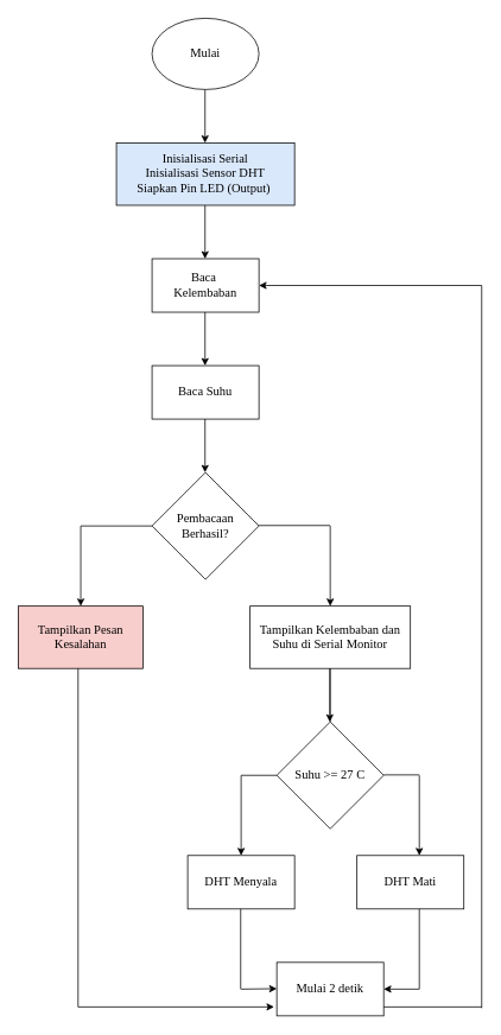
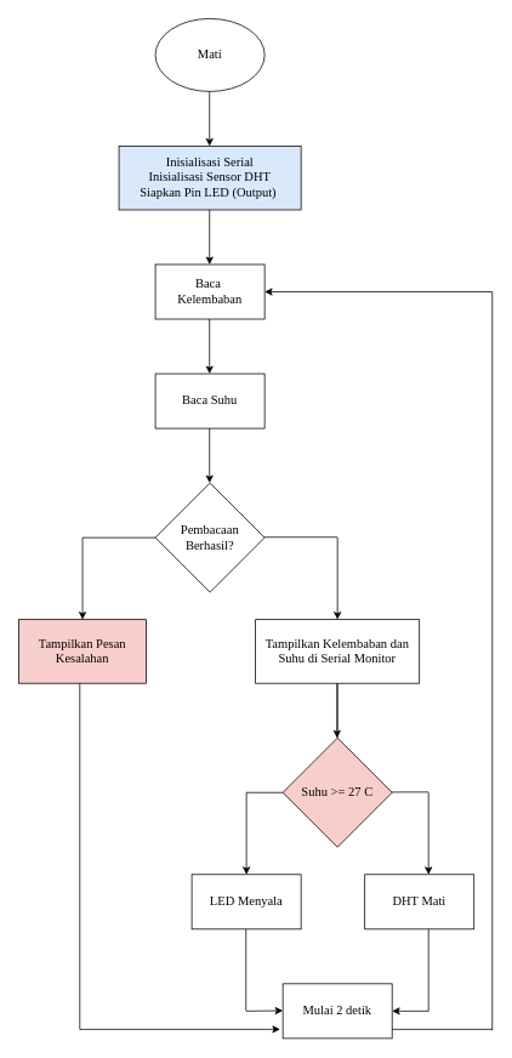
  <mxCell id="0" />
  <mxCell id="1" parent="0" />
  <mxCell id="2" value="" style="endArrow=classic;html=1;rounded=0;exitX=0.5;exitY=1;exitDx=0;exitDy=0;" edge="1" parent="1"><mxGeometry width="50" height="50" relative="1" as="geometry"><mxPoint x="229.5" y="100" as="sourcePoint" /><mxPoint x="229.5" y="160" as="targetPoint" /></mxGeometry></mxCell>
  <mxCell id="3" value="&lt;div&gt;&lt;font style=&quot;font-size: 14px;&quot; face=&quot;Comic Sans MS&quot;&gt;&lt;br&gt;&lt;/font&gt;&lt;/div&gt;&lt;font style=&quot;font-size: 14px;&quot; face=&quot;Comic Sans MS&quot;&gt;&lt;div&gt;&lt;font style=&quot;&quot; face=&quot;Comic Sans MS&quot;&gt;&lt;br&gt;&lt;/font&gt;&lt;/div&gt;Inisialisasi Serial&lt;/font&gt;&lt;div&gt;&lt;font style=&quot;font-size: 14px;&quot; face=&quot;Comic Sans MS&quot;&gt;Inisialisasi Sensor DHT&lt;/font&gt;&lt;/div&gt;&lt;div&gt;&lt;font style=&quot;font-size: 14px;&quot; face=&quot;Comic Sans MS&quot;&gt;&lt;font style=&quot;&quot;&gt;Siapkan Pin LED (&lt;font style=&quot;&quot;&gt;Output&lt;/font&gt;)&lt;/font&gt;&amp;nbsp;&lt;br&gt;&lt;/font&gt;&lt;div&gt;&lt;div&gt;&lt;font size=&quot;3&quot;&gt;&lt;br&gt;&lt;/font&gt;&lt;/div&gt;&lt;/div&gt;&lt;div&gt;&lt;div&gt;&lt;br&gt;&lt;/div&gt;&lt;/div&gt;&lt;/div&gt;" style="rounded=0;whiteSpace=wrap;html=1;fillColor=#dae8fc;" vertex="1" parent="1"><mxGeometry x="130" y="160" width="200" height="70" as="geometry" /></mxCell>
  <mxCell id="4" value="" style="endArrow=classic;html=1;rounded=0;exitX=0.5;exitY=1;exitDx=0;exitDy=0;" edge="1" parent="1"><mxGeometry width="50" height="50" relative="1" as="geometry"><mxPoint x="229.5" y="230" as="sourcePoint" /><mxPoint x="229.5" y="290" as="targetPoint" /></mxGeometry></mxCell>
  <mxCell id="5" value="&lt;font face=&quot;Comic Sans MS&quot;&gt;&lt;span style=&quot;font-size: 14px;&quot;&gt;Baca&amp;nbsp;&lt;/span&gt;&lt;/font&gt;&lt;div&gt;&lt;font face=&quot;Comic Sans MS&quot;&gt;&lt;span style=&quot;font-size: 14px;&quot;&gt;Kelembaban&lt;/span&gt;&lt;/font&gt;&lt;/div&gt;" style="rounded=0;whiteSpace=wrap;html=1;" vertex="1" parent="1"><mxGeometry x="170" y="290" width="120" height="60" as="geometry" /></mxCell>
  <mxCell id="6" value="" style="endArrow=classic;html=1;rounded=0;exitX=0.5;exitY=1;exitDx=0;exitDy=0;" edge="1" parent="1"><mxGeometry width="50" height="50" relative="1" as="geometry"><mxPoint x="229.5" y="350" as="sourcePoint" /><mxPoint x="229.5" y="410" as="targetPoint" /></mxGeometry></mxCell>
  <mxCell id="7" value="&lt;font face=&quot;Comic Sans MS&quot;&gt;&lt;span style=&quot;font-size: 14px;&quot;&gt;Baca Suhu&lt;/span&gt;&lt;/font&gt;" style="rounded=0;whiteSpace=wrap;html=1;" vertex="1" parent="1"><mxGeometry x="170" y="410" width="120" height="60" as="geometry" /></mxCell>
  <mxCell id="8" value="" style="endArrow=classic;html=1;rounded=0;exitX=0.5;exitY=1;exitDx=0;exitDy=0;" edge="1" parent="1"><mxGeometry width="50" height="50" relative="1" as="geometry"><mxPoint x="229.5" y="470" as="sourcePoint" /><mxPoint x="229.5" y="530" as="targetPoint" /></mxGeometry></mxCell>
  <mxCell id="9" value="&lt;font style=&quot;font-size: 14px;&quot; face=&quot;Comic Sans MS&quot;&gt;Pembacaan Berhasil?&lt;/font&gt;" style="rhombus;whiteSpace=wrap;html=1;" vertex="1" parent="1"><mxGeometry x="170" y="530" width="120" height="120" as="geometry" /></mxCell>
  <mxCell id="10" value="" style="endArrow=classic;html=1;rounded=0;" edge="1" parent="1"><mxGeometry width="50" height="50" relative="1" as="geometry"><mxPoint x="90" y="590" as="sourcePoint" /><mxPoint x="90" y="680" as="targetPoint" /></mxGeometry></mxCell>
  <mxCell id="11" value="" style="endArrow=none;html=1;rounded=0;entryX=0;entryY=0.5;entryDx=0;entryDy=0;" edge="1" parent="1" target="9"><mxGeometry width="50" height="50" relative="1" as="geometry"><mxPoint x="90" y="590" as="sourcePoint" /><mxPoint x="140" y="540" as="targetPoint" /></mxGeometry></mxCell>
  <mxCell id="12" value="" style="endArrow=none;html=1;rounded=0;entryX=0;entryY=0.5;entryDx=0;entryDy=0;" edge="1" parent="1"><mxGeometry width="50" height="50" relative="1" as="geometry"><mxPoint x="290" y="589.5" as="sourcePoint" /><mxPoint x="370" y="589.5" as="targetPoint" /></mxGeometry></mxCell>
  <mxCell id="13" value="" style="endArrow=classic;html=1;rounded=0;" edge="1" parent="1"><mxGeometry width="50" height="50" relative="1" as="geometry"><mxPoint x="370" y="590" as="sourcePoint" /><mxPoint x="370" y="680" as="targetPoint" /></mxGeometry></mxCell>
  <mxCell id="14" value="&lt;font style=&quot;font-size: 14px;&quot; face=&quot;Comic Sans MS&quot;&gt;Tampilkan Pesan Kesalahan&lt;/font&gt;" style="rounded=0;whiteSpace=wrap;html=1;fillColor=#f8cecc;" vertex="1" parent="1"><mxGeometry x="20" y="680" width="140" height="70" as="geometry" /></mxCell>
  <mxCell id="15" value="" style="edgeStyle=orthogonalEdgeStyle;rounded=0;orthogonalLoop=1;jettySize=auto;html=1;endArrow=none;" edge="1" parent="1" source="16" target="20"><mxGeometry relative="1" as="geometry" /></mxCell>
  <mxCell id="16" value="&lt;font face=&quot;Comic Sans MS&quot;&gt;&lt;span style=&quot;font-size: 14px;&quot;&gt;Tampilkan Kelembaban dan Suhu di Serial Monitor&lt;/span&gt;&lt;/font&gt;" style="rounded=0;whiteSpace=wrap;html=1;" vertex="1" parent="1"><mxGeometry x="280" y="680" width="180" height="70" as="geometry" /></mxCell>
  <mxCell id="17" value="" style="endArrow=none;html=1;rounded=0;" edge="1" parent="1"><mxGeometry width="50" height="50" relative="1" as="geometry"><mxPoint x="540" y="1131.333" as="sourcePoint" /><mxPoint x="540" y="320" as="targetPoint" /></mxGeometry></mxCell>
  <mxCell id="18" value="" style="endArrow=classic;html=1;rounded=0;entryX=1;entryY=0.5;entryDx=0;entryDy=0;" edge="1" parent="1" target="5"><mxGeometry width="50" height="50" relative="1" as="geometry"><mxPoint x="540" y="320" as="sourcePoint" /><mxPoint x="350" y="320" as="targetPoint" /></mxGeometry></mxCell>
  <mxCell id="19" value="" style="endArrow=classic;html=1;rounded=0;exitX=0.5;exitY=1;exitDx=0;exitDy=0;" edge="1" parent="1"><mxGeometry width="50" height="50" relative="1" as="geometry"><mxPoint x="369.5" y="750" as="sourcePoint" /><mxPoint x="369.5" y="810" as="targetPoint" /></mxGeometry></mxCell>
- <mxCell id="20" value="&lt;font face=&quot;Comic Sans MS&quot;&gt;&lt;span style=&quot;font-size: 14px;&quot;&gt;Suhu &amp;gt;= 27 C&lt;/span&gt;&lt;/font&gt;" style="rhombus;whiteSpace=wrap;html=1;" vertex="1" parent="1"><mxGeometry x="310" y="810" width="120" height="120" as="geometry" /></mxCell>
+ <mxCell id="20" value="&lt;font face=&quot;Comic Sans MS&quot;&gt;&lt;span style=&quot;font-size: 14px;&quot;&gt;Suhu &amp;gt;= 27 C&lt;/span&gt;&lt;/font&gt;" style="rhombus;whiteSpace=wrap;html=1;fillColor=#f8cecc;" vertex="1" parent="1"><mxGeometry x="310" y="810" width="120" height="120" as="geometry" /></mxCell>
  <mxCell id="21" value="" style="endArrow=classic;html=1;rounded=0;" edge="1" parent="1"><mxGeometry width="50" height="50" relative="1" as="geometry"><mxPoint x="270" y="870" as="sourcePoint" /><mxPoint x="270" y="960" as="targetPoint" /></mxGeometry></mxCell>
  <mxCell id="22" value="" style="endArrow=classic;html=1;rounded=0;" edge="1" parent="1"><mxGeometry width="50" height="50" relative="1" as="geometry"><mxPoint x="470" y="870" as="sourcePoint" /><mxPoint x="470" y="960" as="targetPoint" /></mxGeometry></mxCell>
  <mxCell id="23" value="" style="endArrow=none;html=1;rounded=0;" edge="1" parent="1"><mxGeometry width="50" height="50" relative="1" as="geometry"><mxPoint x="270" y="870" as="sourcePoint" /><mxPoint x="310" y="870" as="targetPoint" /></mxGeometry></mxCell>
  <mxCell id="24" value="" style="endArrow=none;html=1;rounded=0;" edge="1" parent="1"><mxGeometry width="50" height="50" relative="1" as="geometry"><mxPoint x="430" y="869.5" as="sourcePoint" /><mxPoint x="470" y="869.5" as="targetPoint" /></mxGeometry></mxCell>
  <mxCell id="25" value="&lt;span style=&quot;font-family: &amp;quot;Comic Sans MS&amp;quot;; font-size: 14px;&quot;&gt;DHT Mati&lt;/span&gt;" style="rounded=0;whiteSpace=wrap;html=1;" vertex="1" parent="1"><mxGeometry x="400" y="960" width="120" height="60" as="geometry" /></mxCell>
- <mxCell id="26" value="&lt;font face=&quot;Comic Sans MS&quot;&gt;&lt;span style=&quot;font-size: 14px;&quot;&gt;DHT Menyala&lt;/span&gt;&lt;/font&gt;" style="rounded=0;whiteSpace=wrap;html=1;" vertex="1" parent="1"><mxGeometry x="210" y="960" width="120" height="60" as="geometry" /></mxCell>
+ <mxCell id="26" value="&lt;font face=&quot;Comic Sans MS&quot;&gt;&lt;span style=&quot;font-size: 14px;&quot;&gt;LED Menyala&lt;/span&gt;&lt;/font&gt;" style="rounded=0;whiteSpace=wrap;html=1;" vertex="1" parent="1"><mxGeometry x="210" y="960" width="120" height="60" as="geometry" /></mxCell>
  <mxCell id="27" value="&lt;font face=&quot;Comic Sans MS&quot;&gt;&lt;span style=&quot;font-size: 14px;&quot;&gt;Mulai 2 detik&lt;/span&gt;&lt;/font&gt;" style="rounded=0;whiteSpace=wrap;html=1;" vertex="1" parent="1"><mxGeometry x="310" y="1080" width="120" height="60" as="geometry" /></mxCell>
  <mxCell id="28" value="" style="endArrow=none;html=1;rounded=0;" edge="1" parent="1"><mxGeometry width="50" height="50" relative="1" as="geometry"><mxPoint x="269.5" y="1110" as="sourcePoint" /><mxPoint x="269.5" y="1020" as="targetPoint" /></mxGeometry></mxCell>
  <mxCell id="29" value="" style="endArrow=classic;html=1;rounded=0;entryX=0;entryY=1;entryDx=0;entryDy=0;" edge="1" parent="1"><mxGeometry width="50" height="50" relative="1" as="geometry"><mxPoint x="270" y="1110" as="sourcePoint" /><mxPoint x="310" y="1109.5" as="targetPoint" /></mxGeometry></mxCell>
  <mxCell id="30" value="" style="endArrow=none;html=1;rounded=0;" edge="1" parent="1"><mxGeometry width="50" height="50" relative="1" as="geometry"><mxPoint x="470" y="1110" as="sourcePoint" /><mxPoint x="470" y="1020" as="targetPoint" /></mxGeometry></mxCell>
  <mxCell id="31" value="" style="endArrow=classic;html=1;rounded=0;" edge="1" parent="1"><mxGeometry width="50" height="50" relative="1" as="geometry"><mxPoint x="470" y="1110" as="sourcePoint" /><mxPoint x="430" y="1110" as="targetPoint" /></mxGeometry></mxCell>
  <mxCell id="32" value="" style="endArrow=none;html=1;rounded=0;" edge="1" parent="1"><mxGeometry width="50" height="50" relative="1" as="geometry"><mxPoint x="430" y="1130" as="sourcePoint" /><mxPoint x="540" y="1130" as="targetPoint" /></mxGeometry></mxCell>
  <mxCell id="33" value="" style="endArrow=none;html=1;rounded=0;" edge="1" parent="1"><mxGeometry width="50" height="50" relative="1" as="geometry"><mxPoint x="87" y="1130" as="sourcePoint" /><mxPoint x="87" y="750" as="targetPoint" /></mxGeometry></mxCell>
  <mxCell id="34" value="" style="endArrow=classic;html=1;rounded=0;" edge="1" parent="1"><mxGeometry width="50" height="50" relative="1" as="geometry"><mxPoint x="87" y="1130" as="sourcePoint" /><mxPoint x="307" y="1130" as="targetPoint" /></mxGeometry></mxCell>
- <mxCell id="35" value="&lt;span style=&quot;font-family: &amp;quot;Comic Sans MS&amp;quot;; font-size: 14px;&quot;&gt;Mulai&lt;/span&gt;" style="ellipse;whiteSpace=wrap;html=1;" vertex="1" parent="1"><mxGeometry x="170" y="20" width="120" height="80" as="geometry" /></mxCell>
+ <mxCell id="35" value="&lt;span style=&quot;font-family: &amp;quot;Comic Sans MS&amp;quot;; font-size: 14px;&quot;&gt;Mati&lt;/span&gt;" style="ellipse;whiteSpace=wrap;html=1;" vertex="1" parent="1"><mxGeometry x="170" y="20" width="120" height="80" as="geometry" /></mxCell>
